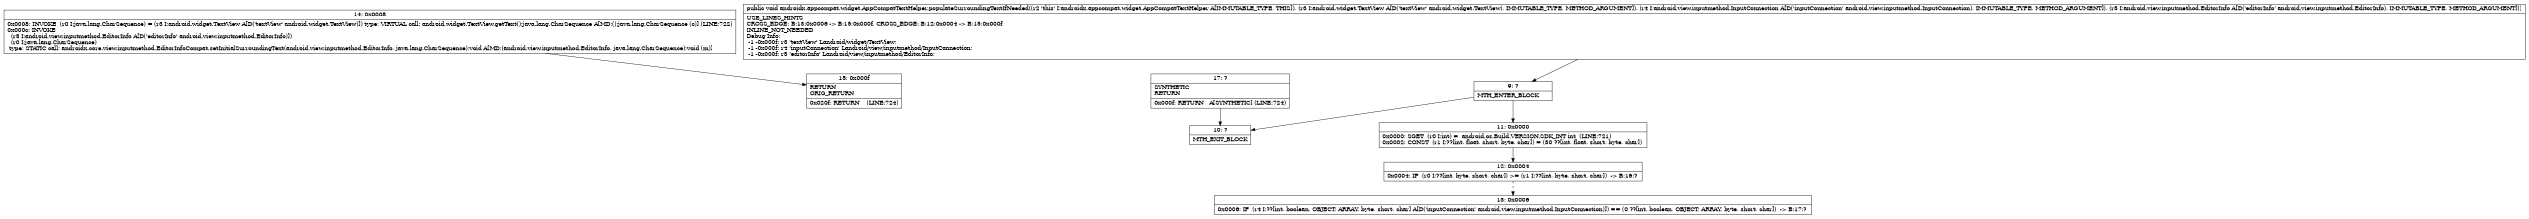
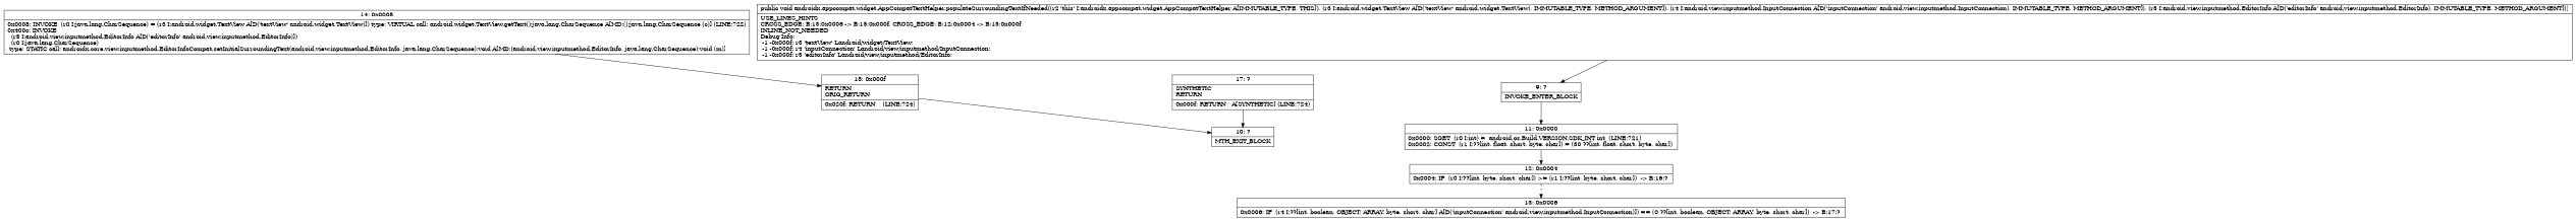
  digraph {
    node [shape=record]
-   n1 [label="{9\:\ ?|MTH_ENTER_BLOCK\l}"]
+   n1 [label="{9\:\ ?|INVOKE_ENTER_BLOCK\l}"]
    n2 [label="{11\:\ 0x0000|0x0000: SGET  (r0 I:int) =  android.os.Build.VERSION.SDK_INT int  (LINE:721)\l0x0002: CONST  (r1 I:??[int, float, short, byte, char]) = (30 ??[int, float, short, byte, char]) \l}"]
    n3 [label="{12\:\ 0x0004|0x0004: IF  (r0 I:??[int, byte, short, char]) \>= (r1 I:??[int, byte, short, char])  \-\> B:16:? \l}"]
    n4 [label="{13\:\ 0x0006|0x0006: IF  (r4 I:??[int, boolean, OBJECT, ARRAY, byte, short, char] A[D('inputConnection' android.view.inputmethod.InputConnection)]) == (0 ??[int, boolean, OBJECT, ARRAY, byte, short, char])  \-\> B:17:? \l}"]
-   n5 [label="{14\:\ 0x0008|0x0008: INVOKE  (r0 I:java.lang.CharSequence) = (r3 I:android.widget.TextView A[D('textView' android.widget.TextView)]) type: VIRTUAL call: android.widget.TextView.getText():java.lang.CharSequence A[MD:():java.lang.CharSequence (c)] (LINE:722)\l0x000c: INVOKE  \l  (r5 I:android.view.inputmethod.EditorInfo A[D('editorInfo' android.view.inputmethod.EditorInfo)])\l  (r0 I:java.lang.CharSequence)\l type: STATIC call: androidx.core.view.inputmethod.EditorInfoCompat.setInitialSurroundingText(android.view.inputmethod.EditorInfo, java.lang.CharSequence):void A[MD:(android.view.inputmethod.EditorInfo, java.lang.CharSequence):void (m)]\l}"]
+   n5 [label="{14\:\ 0x0008|0x0008: INVOKE  (r0 I:java.lang.CharSequence) = (r3 I:android.widget.TextView A[D('textView' android.widget.TextView)]) type: VIRTUAL call: android.widget.TextView.getText():java.lang.CharSequence A[MD:():java.lang.CharSequence (c)] (LINE:722)\l0x400c: INVOKE  \l  (r5 I:android.view.inputmethod.EditorInfo A[D('editorInfo' android.view.inputmethod.EditorInfo)])\l  (r0 I:java.lang.CharSequence)\l type: STATIC call: androidx.core.view.inputmethod.EditorInfoCompat.setInitialSurroundingText(android.view.inputmethod.EditorInfo, java.lang.CharSequence):void A[MD:(android.view.inputmethod.EditorInfo, java.lang.CharSequence):void (m)]\l}"]
    n6 [label="{15\:\ 0x000f|RETURN\lORIG_RETURN\l|0x020f: RETURN    (LINE:724)\l}"]
    n7 [label="{17\:\ ?|SYNTHETIC\lRETURN\l|0x000f: RETURN   A[SYNTHETIC] (LINE:724)\l}"]
    n8 [label="{10\:\ ?|MTH_EXIT_BLOCK\l}"]
    n9 [label="{public void androidx.appcompat.widget.AppCompatTextHelper.populateSurroundingTextIfNeeded((r2 'this' I:androidx.appcompat.widget.AppCompatTextHelper A[IMMUTABLE_TYPE, THIS]), (r3 I:android.widget.TextView A[D('textView' android.widget.TextView), IMMUTABLE_TYPE, METHOD_ARGUMENT]), (r4 I:android.view.inputmethod.InputConnection A[D('inputConnection' android.view.inputmethod.InputConnection), IMMUTABLE_TYPE, METHOD_ARGUMENT]), (r5 I:android.view.inputmethod.EditorInfo A[D('editorInfo' android.view.inputmethod.EditorInfo), IMMUTABLE_TYPE, METHOD_ARGUMENT]))  | USE_LINES_HINTS\lCROSS_EDGE: B:13:0x0006 \-\> B:15:0x000f, CROSS_EDGE: B:12:0x0004 \-\> B:15:0x000f\lINLINE_NOT_NEEDED\lDebug Info:\l  \-1 \-0x000f: r3 'textView' Landroid\/widget\/TextView;\l  \-1 \-0x000f: r4 'inputConnection' Landroid\/view\/inputmethod\/InputConnection;\l  \-1 \-0x000f: r5 'editorInfo' Landroid\/view\/inputmethod\/EditorInfo;\l}"]
    n1 -> n2
    n2 -> n3
    n3 -> n4 [style=dashed]
    n5 -> n6
-   n1 -> n8
+   n6 -> n8
    n7 -> n8
    n9 -> n1
  }
